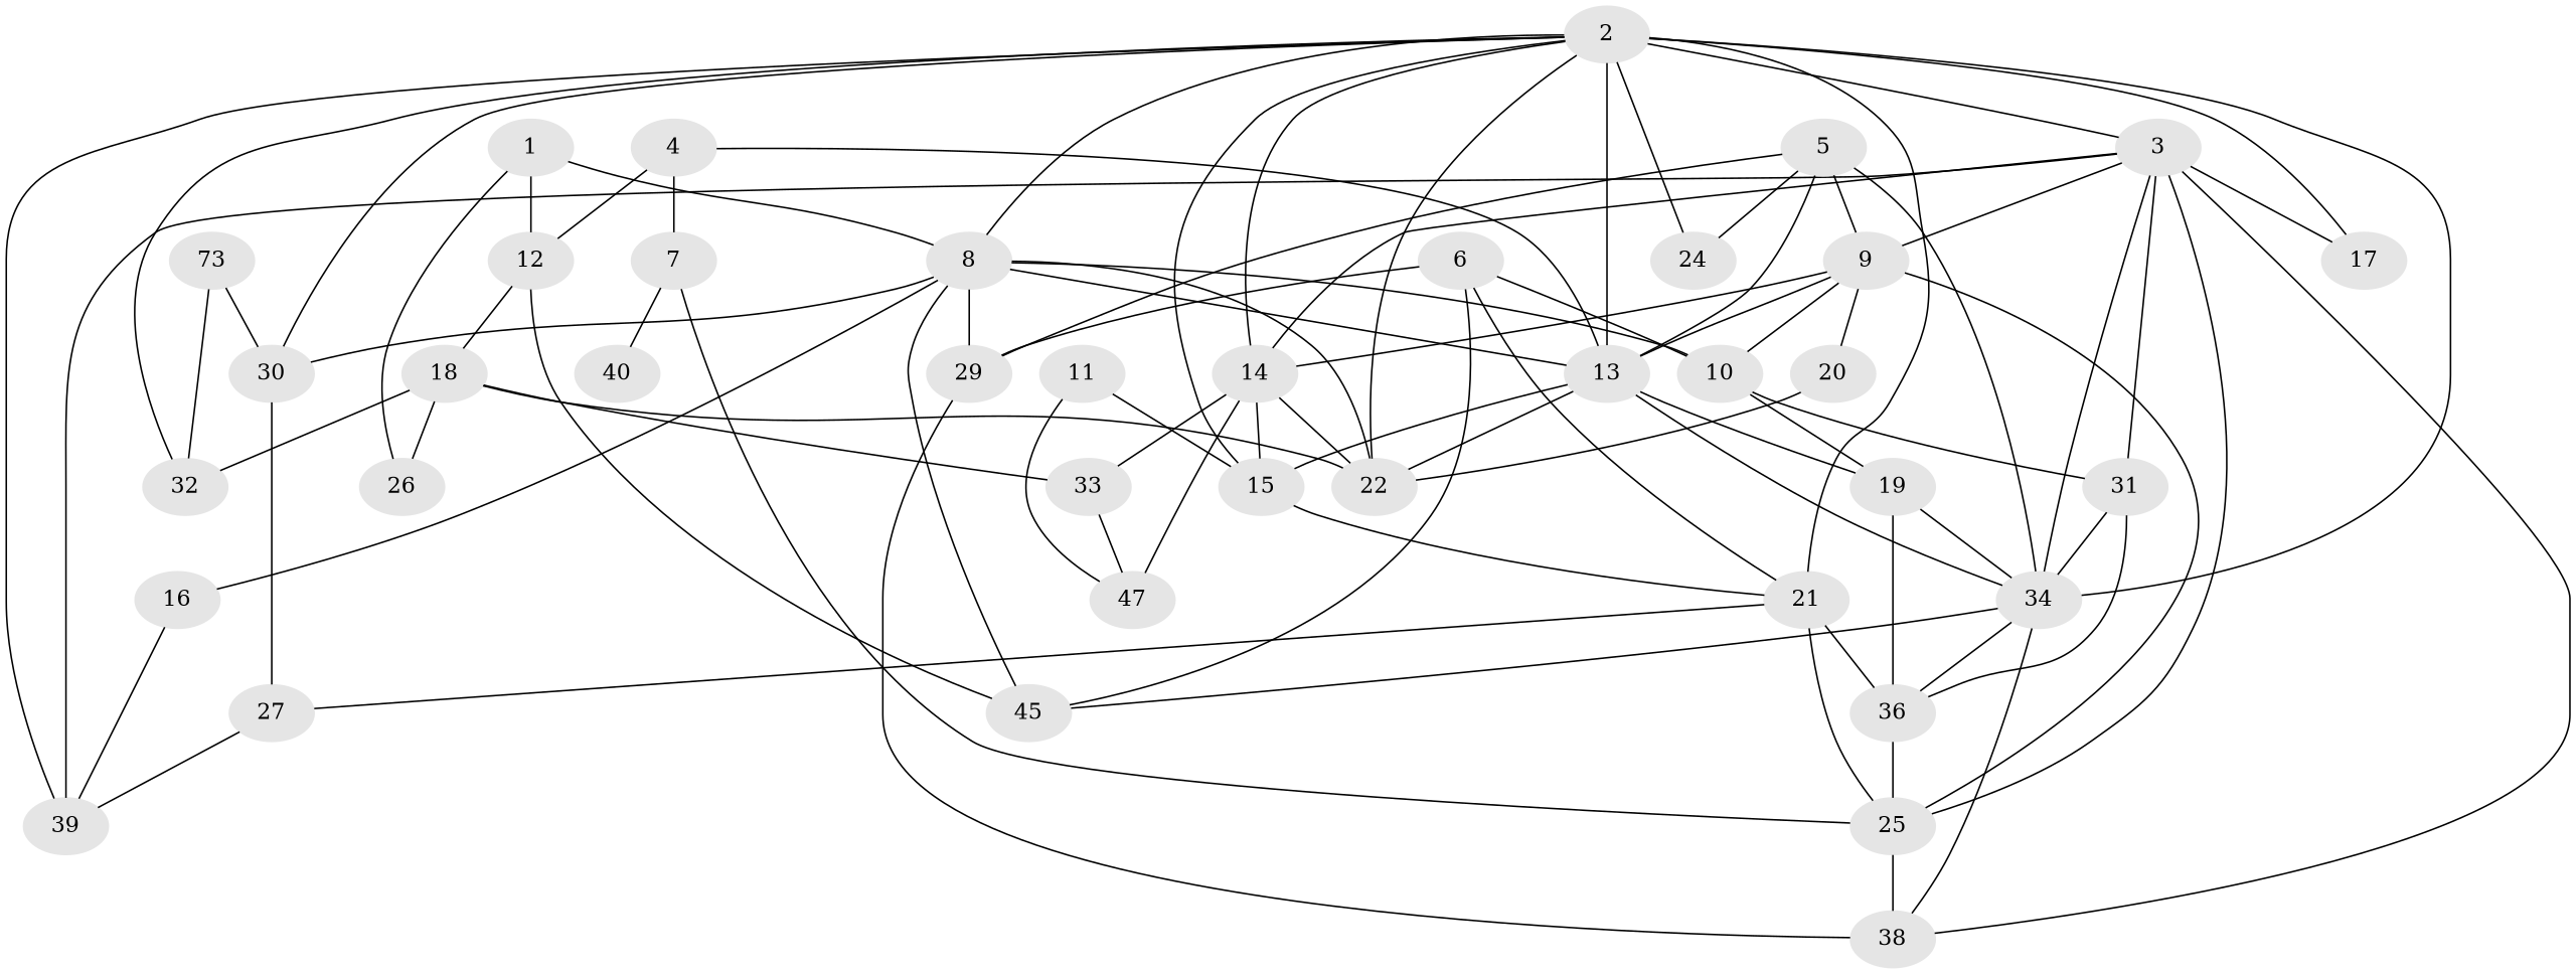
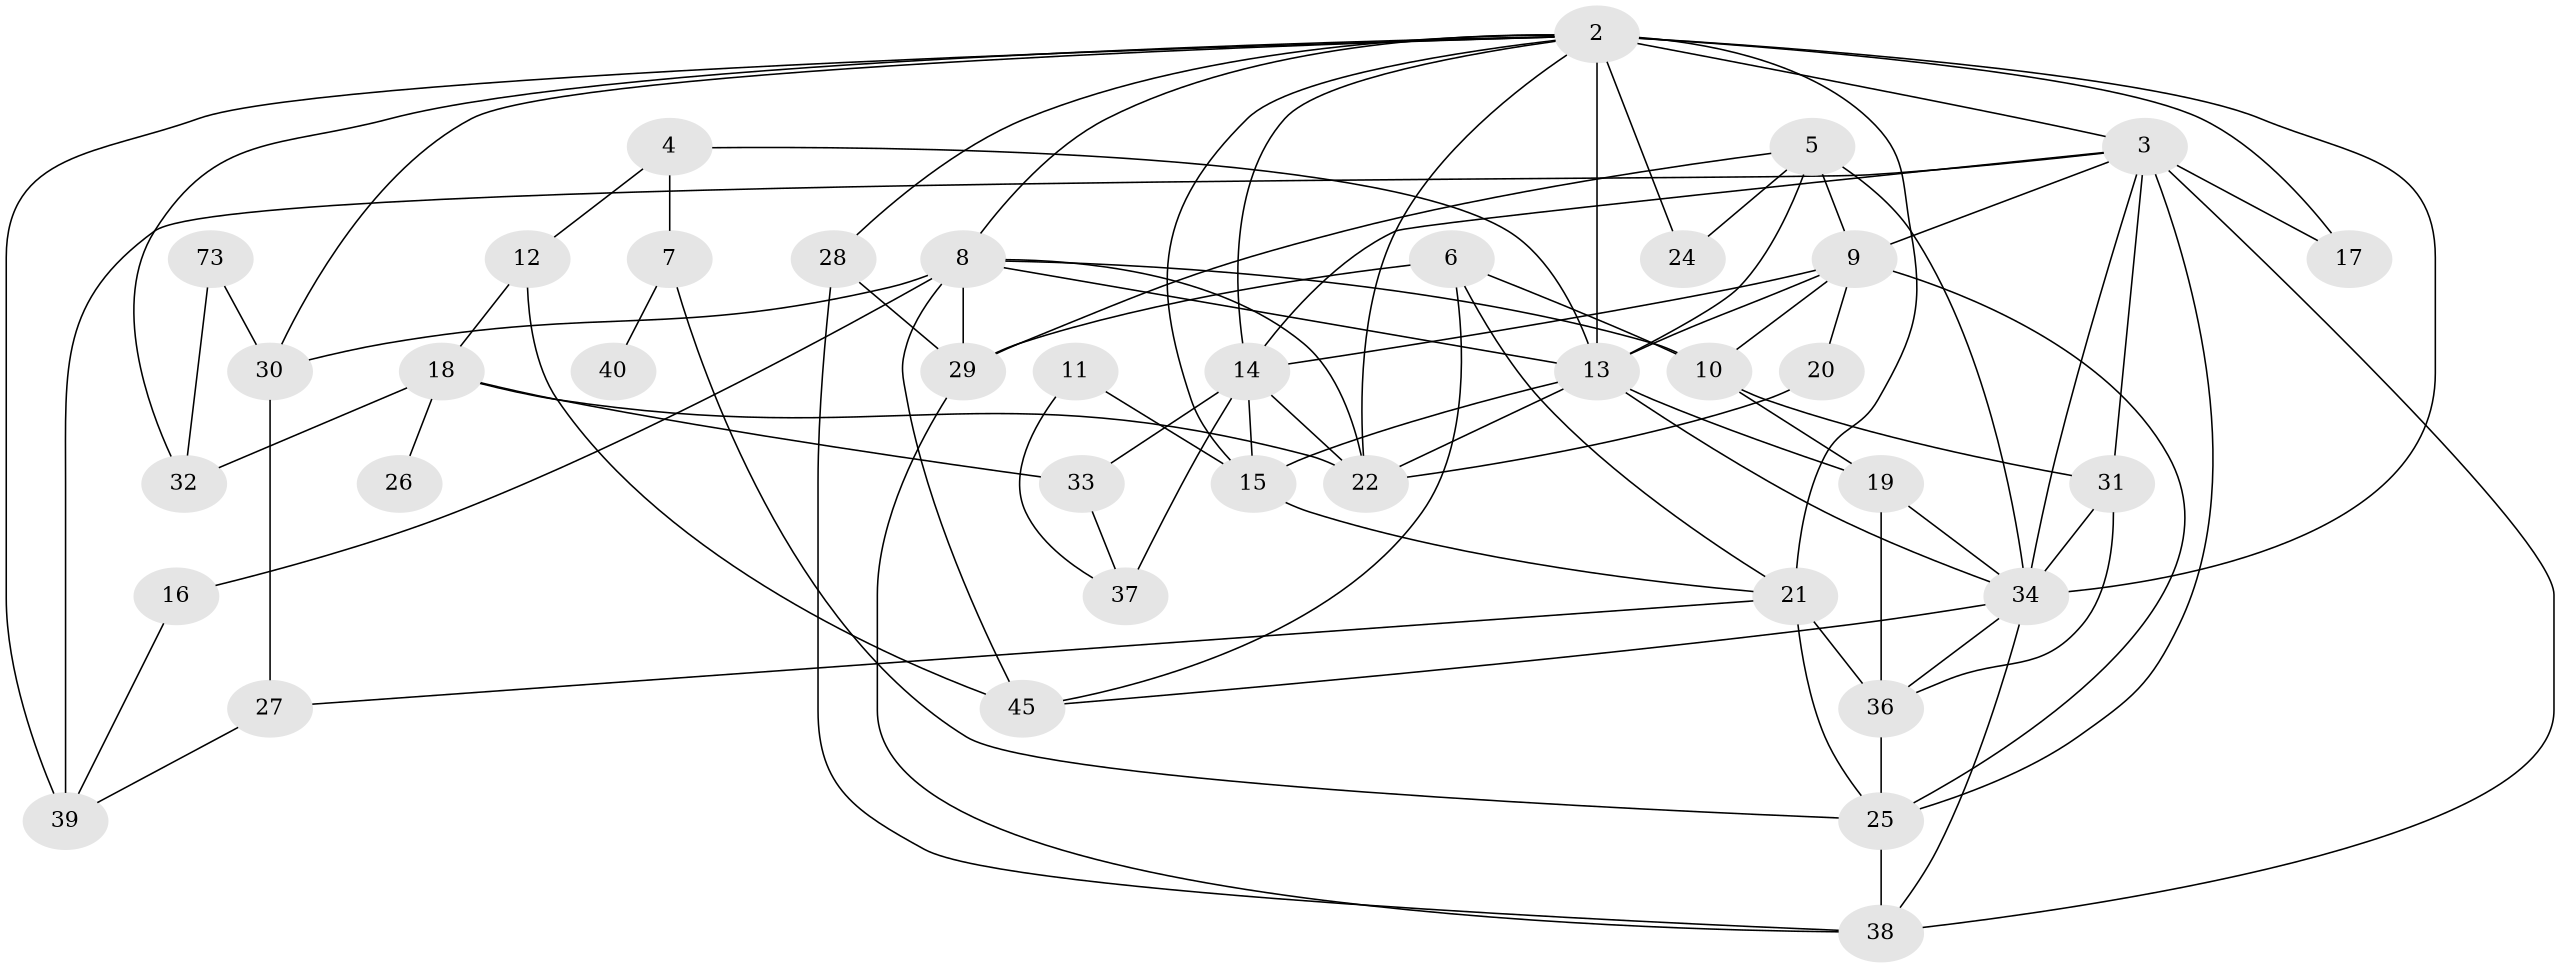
  graph {
    node [color=gray90 style=filled]
    edge [weight=1.0]
-   1
    8
    12
    26
    13
    22
    30
    29
    10
    n10 [label=45]
    16
    18
    2
    3
    14
    15
    17
    21
    24
+   28
    32
    34
    39
    9
    25
    31
    38
    19
-   37 [label=47]
+   37
    33
    36
    27
    6
    20
    4
    7
    40
    5
    11
    n40 [label=73]
-   1 -- 8
-   1 -- 12
-   1 -- 26
    8 -- 13
    8 -- 22
    8 -- 30
    8 -- 29
    8 -- 10
    8 -- n10 [weight=2.0]
    8 -- 16
    12 -- n10
    12 -- 18
    13 -- 22
    13 -- 15 [weight=3.0]
    13 -- 34 [weight=2.0]
    13 -- 19
    30 -- 27
    29 -- 38
    10 -- 31
    10 -- 19
    16 -- 39
    18 -- 26
    18 -- 22
    18 -- 32
    18 -- 33
    2 -- 8 [weight=2.0]
    2 -- 13 [weight=3.0]
    2 -- 22
    2 -- 30
    2 -- 3
    2 -- 14
    2 -- 15
    2 -- 17
    2 -- 21 [weight=2.0]
    2 -- 24
+   2 -- 28
    2 -- 32
    2 -- 34 [weight=4.0]
    2 -- 39
    3 -- 14
    3 -- 17
    3 -- 34
    3 -- 39 [weight=2.0]
    3 -- 9 [weight=2.0]
    3 -- 25
    3 -- 31 [weight=6.0]
    3 -- 38
    14 -- 22
    14 -- 15
    14 -- 37 [weight=2.0]
    14 -- 33
    15 -- 21
    21 -- 25
    21 -- 36
    21 -- 27
+   28 -- 29
+   28 -- 38 [weight=2.0]
    34 -- n10
    34 -- 38 [weight=2.0]
    34 -- 36
    9 -- 13
    9 -- 10
    9 -- 14
    9 -- 25
    9 -- 20
    25 -- 38 [weight=3.0]
    31 -- 34
    31 -- 36
    19 -- 34
    19 -- 36
    33 -- 37
    36 -- 25
    27 -- 39
    6 -- 29 [weight=2.0]
    6 -- 10 [weight=2.0]
    6 -- n10
    6 -- 21
    20 -- 22
    4 -- 12
    4 -- 13
    4 -- 7
    7 -- 25
    7 -- 40
    5 -- 13
    5 -- 29
    5 -- 24 [weight=2.0]
    5 -- 34 [weight=2.0]
    5 -- 9 [weight=2.0]
    11 -- 15
    11 -- 37
    n40 -- 30
    n40 -- 32
  }
